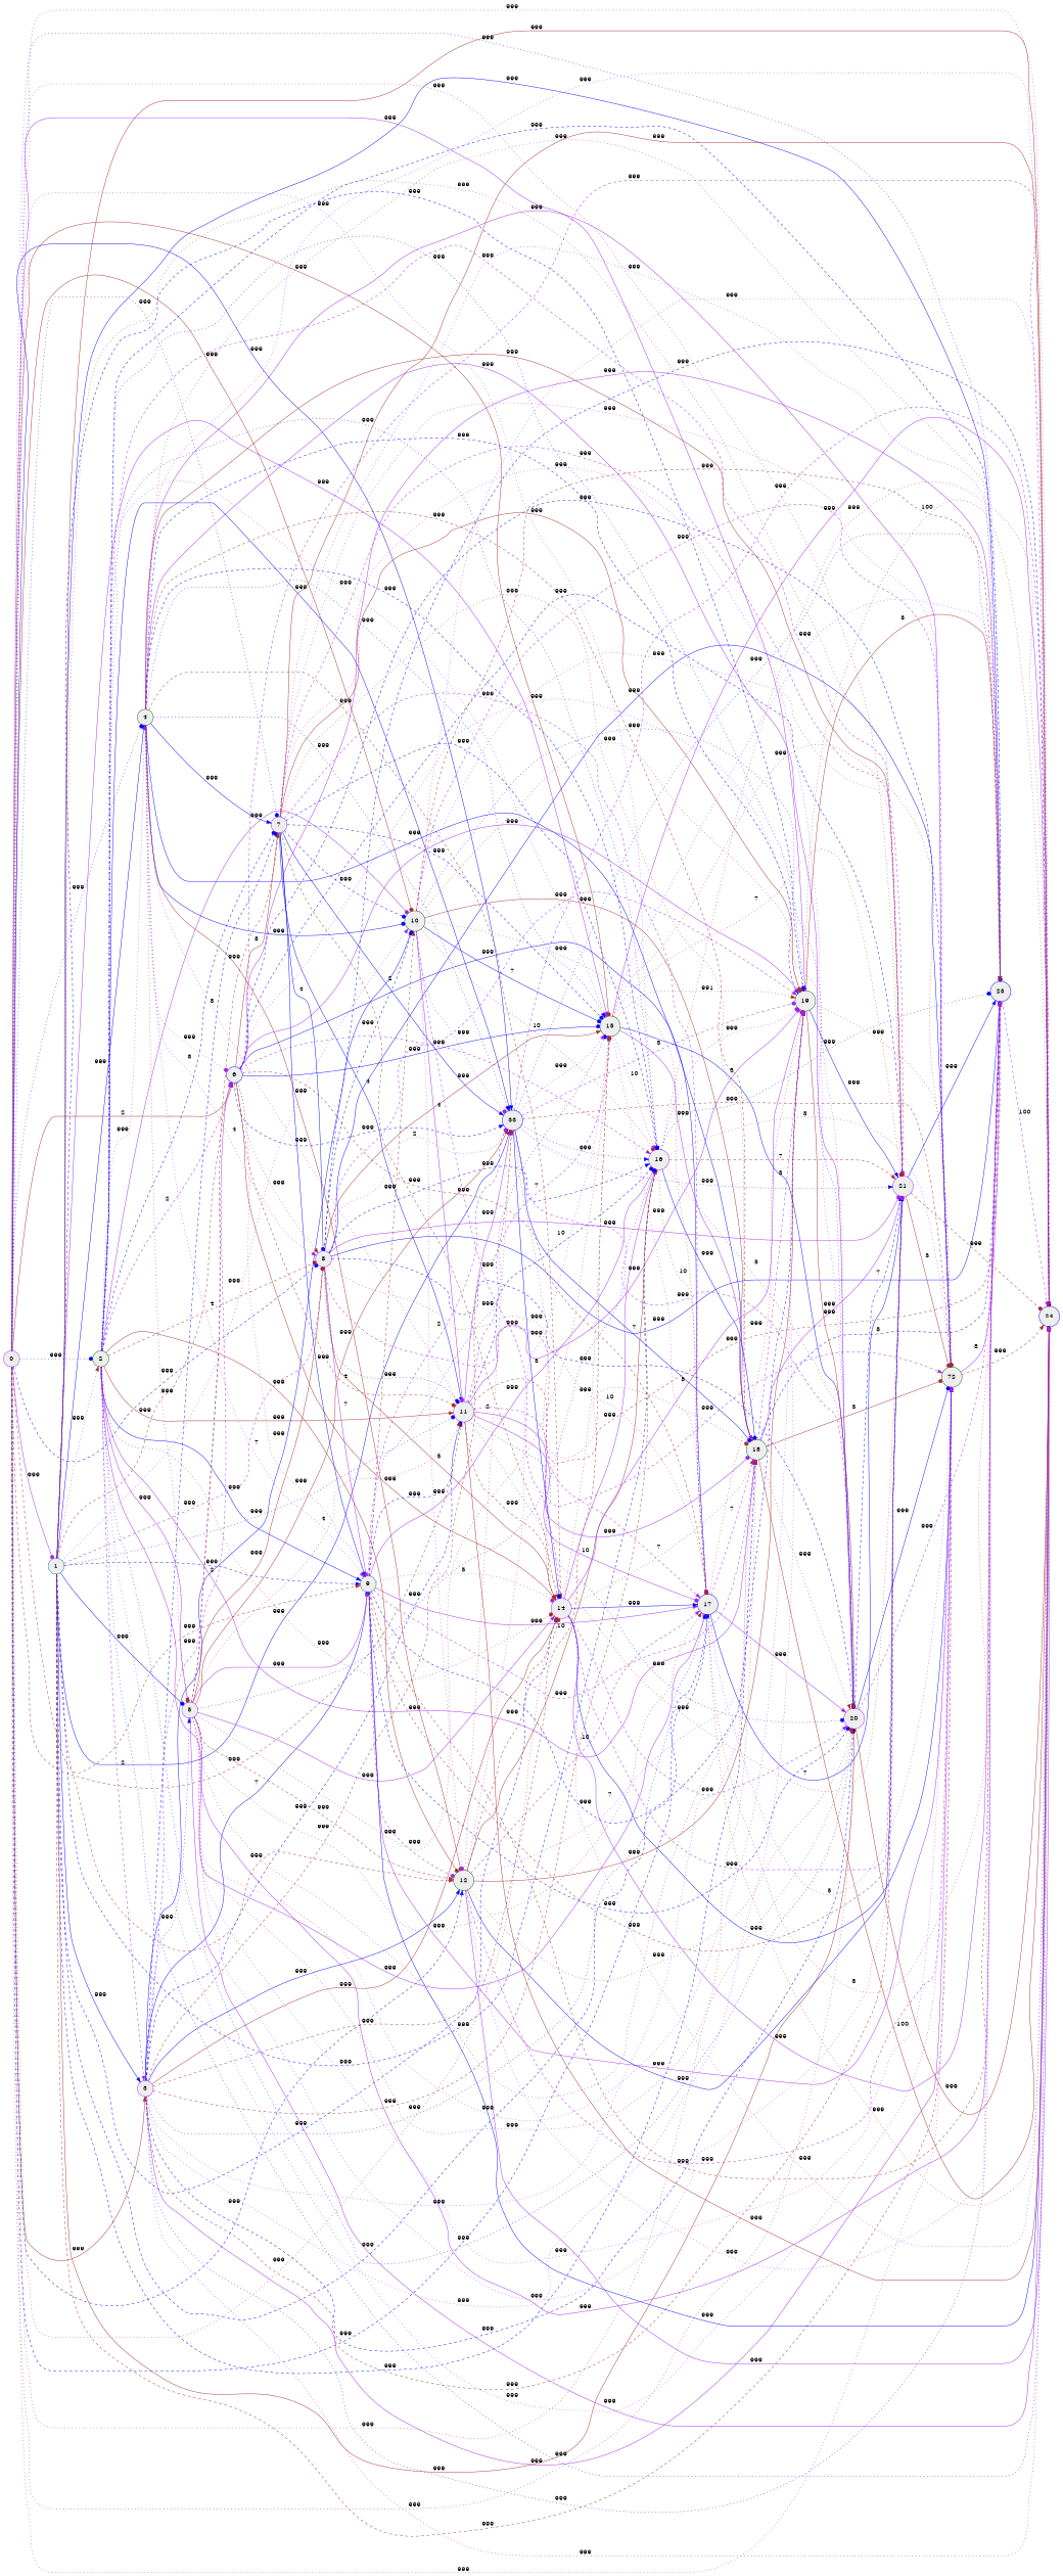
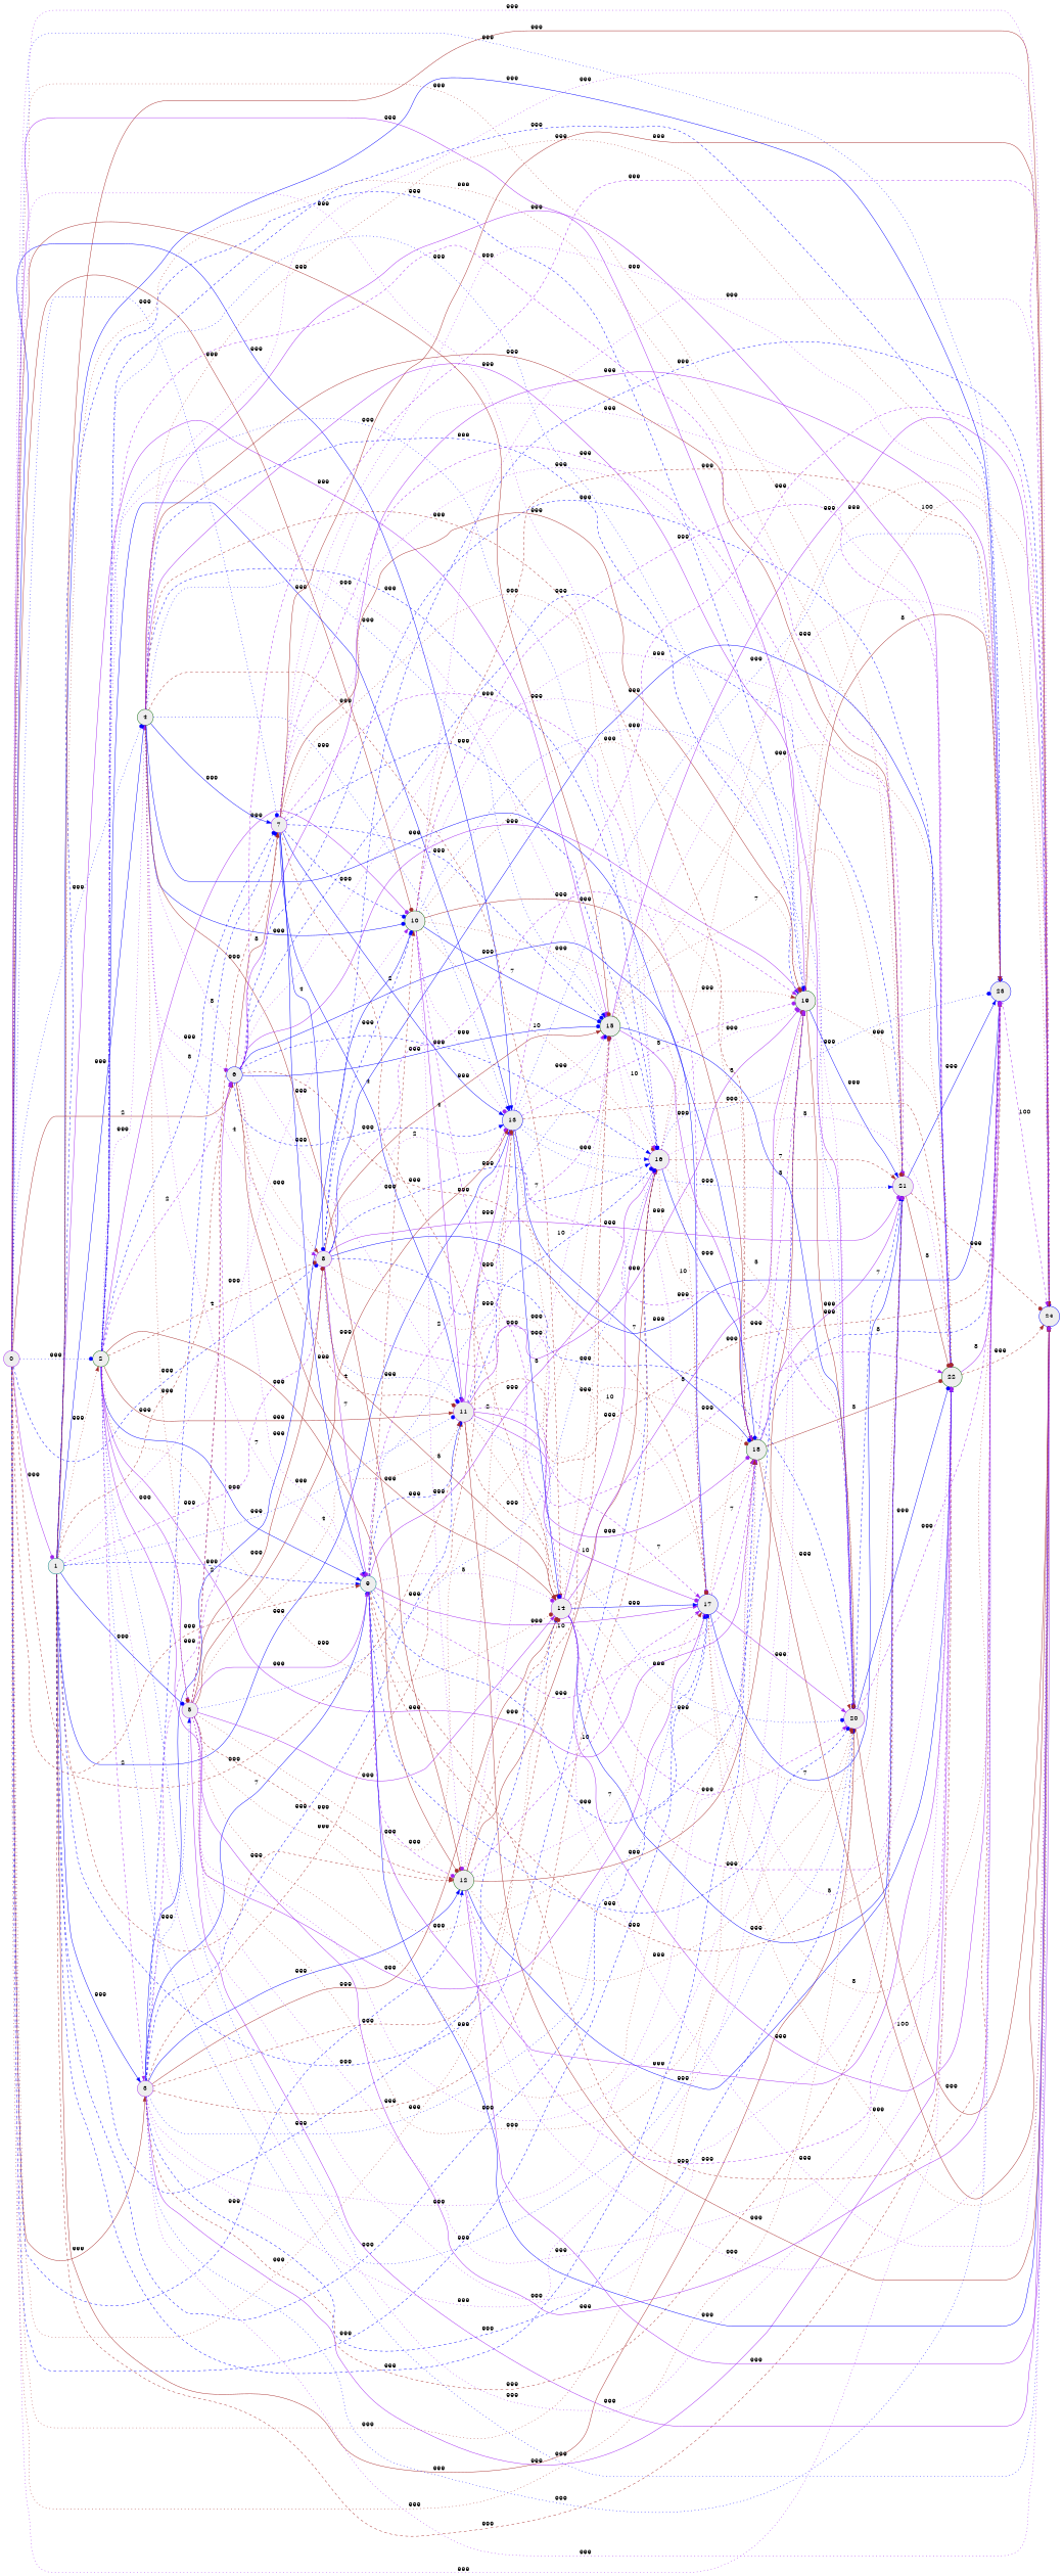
  digraph {
    rankdir=LR
    node [color=purple fillcolor="#EEEEEE" shape=circle style=filled]
    edge [arrowhead=dot color=purple style=dotted]
    1 [color=teal]
    0
    2 [color=darkgreen]
    3
    4 [color=darkgreen]
    6 [color=blue]
    7
    8
    9 [color=teal]
    10 [color=darkgreen]
    11
    12 [color=darkgreen]
-   13 [color=blue label=33]
+   13 [color=blue]
    14
    15 [color=darkgreen]
    16
    17 [color=blue]
    18 [color=darkgreen]
    19 [color=darkgreen]
    20
    21
-   22 [color=darkgreen label=72]
+   22 [color=darkgreen]
    23 [color=blue]
    24 [color=blue]
    5
    1 -> 2 [arrowhead=normal color=brown label=999]
    1 -> 3 [arrowhead=normal color=blue label=999 style=solid]
    1 -> 4 [color=blue label=999 style=solid]
    1 -> 6 [arrowhead=normal color=brown label=999 style=dashed]
    1 -> 8 [label=999 style=dashed]
    1 -> 9 [arrowhead=normal color=blue label=999 style=dashed]
    1 -> 10 [arrowhead=normal label=999]
    1 -> 11 [color=blue label=999]
    1 -> 12 [arrowhead=normal color=brown label=999 style=dashed]
    1 -> 13 [arrowhead=normal color=blue label=999 style=solid]
    1 -> 14 [arrowhead=normal color=blue label=999 style=dashed]
    1 -> 15 [arrowhead=normal label=999 style=solid]
    1 -> 16 [arrowhead=normal color=blue label=999 style=dashed]
    1 -> 17 [color=blue label=999 style=dashed]
    1 -> 18 [arrowhead=normal color=blue label=999 style=dashed]
    1 -> 19 [color=blue label=999 style=dashed]
    1 -> 20 [color=brown label=999 style=solid]
    1 -> 21 [arrowhead=normal color=brown label=999]
    1 -> 22 [color=brown label=999 style=dashed]
    1 -> 23 [arrowhead=normal color=blue label=999 style=solid]
    1 -> 24 [color=brown label=999 style=solid]
    1 -> 5 [color=blue label=999 style=solid]
    0 -> 1 [label=999 style=solid]
    0 -> 2 [color=blue label=999]
    0 -> 3 [arrowhead=normal color=brown label=999 style=solid]
    0 -> 4 [color=blue label=999]
    0 -> 6 [arrowhead=normal color=brown label=2 style=solid]
    0 -> 7 [color=blue label=999]
    0 -> 8 [color=blue label=999 style=dashed]
    0 -> 9 [arrowhead=normal color=brown label=999 style=dashed]
    0 -> 10 [color=brown label=999 style=solid]
    0 -> 11 [arrowhead=normal color=brown label=999 style=dashed]
    0 -> 12 [arrowhead=normal color=blue label=999 style=dashed]
    0 -> 13 [arrowhead=normal color=blue label=999 style=solid]
    0 -> 14 [color=brown label=999]
    0 -> 15 [color=brown label=999 style=solid]
    0 -> 16 [label=999]
    0 -> 17 [color=blue label=999 style=dashed]
    0 -> 18 [arrowhead=normal color=brown label=999]
    0 -> 19 [label=999 style=solid]
    0 -> 20 [color=brown label=999]
    0 -> 21 [color=brown label=999]
    0 -> 22 [arrowhead=normal label=999]
    0 -> 23 [color=blue label=999]
    0 -> 24 [label=999]
    2 -> 3 [arrowhead=normal label=2 style=dashed]
    2 -> 4 [arrowhead=normal label=999]
    2 -> 6 [arrowhead=normal label=2 style=dashed]
    2 -> 7 [color=blue label=8 style=dashed]
    2 -> 8 [color=brown label=4 style=dashed]
    2 -> 9 [arrowhead=normal color=blue label=999 style=solid]
    2 -> 10 [label=999 style=solid]
    2 -> 11 [arrowhead=normal color=brown label=999 style=solid]
    2 -> 12 [color=brown label=999 style=solid]
    2 -> 13 [arrowhead=normal color=blue label=999 style=solid]
    2 -> 14 [color=brown label=999]
    2 -> 15 [label=999]
    2 -> 16 [color=blue label=999]
    2 -> 17 [label=999 style=solid]
    2 -> 18 [arrowhead=normal label=999 style=solid]
    2 -> 19 [arrowhead=normal color=blue label=999]
    2 -> 20 [color=blue label=999]
    2 -> 21 [arrowhead=normal label=999 style=dashed]
    2 -> 22 [arrowhead=normal label=999]
    2 -> 23 [color=blue label=999 style=dashed]
    2 -> 24 [color=blue label=999]
    2 -> 5 [arrowhead=normal label=999 style=solid]
    3 -> 6 [arrowhead=normal label=999 style=dashed]
    3 -> 7 [color=blue label=8 style=dashed]
    3 -> 9 [color=blue label=7 style=solid]
    3 -> 10 [arrowhead=normal color=blue label=999 style=solid]
    3 -> 11 [arrowhead=normal color=blue label=999 style=dashed]
    3 -> 12 [arrowhead=normal color=blue label=999 style=solid]
    3 -> 13 [arrowhead=normal color=brown label=999 style=dashed]
    3 -> 14 [color=brown label=999 style=solid]
    3 -> 15 [color=brown label=999 style=dashed]
    3 -> 16 [arrowhead=normal color=brown label=999 style=dashed]
    3 -> 17 [arrowhead=normal color=blue label=999]
    3 -> 18 [label=999]
    3 -> 19 [label=999]
    3 -> 20 [arrowhead=normal color=blue label=999 style=dashed]
    3 -> 21 [arrowhead=normal color=brown label=999 style=dashed]
    3 -> 22 [arrowhead=normal label=999 style=solid]
    3 -> 23 [color=blue label=999]
    3 -> 24 [label=999]
    3 -> 5 [arrowhead=normal color=blue label=999]
    4 -> 6 [label=999]
    4 -> 7 [arrowhead=normal color=blue label=999 style=solid]
    4 -> 8 [arrowhead=normal label=4]
    4 -> 9 [arrowhead=normal label=7]
    4 -> 10 [color=blue label=999 style=solid]
    4 -> 11 [arrowhead=normal label=999]
    4 -> 12 [color=brown label=999 style=solid]
    4 -> 13 [arrowhead=normal color=blue label=999]
    4 -> 14 [arrowhead=normal color=brown label=999 style=dashed]
    4 -> 15 [arrowhead=normal color=blue label=999]
    4 -> 16 [color=blue label=999 style=dashed]
    4 -> 17 [color=blue label=999 style=solid]
    4 -> 18 [arrowhead=normal color=brown label=999 style=dashed]
    4 -> 19 [arrowhead=normal color=blue label=999 style=dashed]
    4 -> 20 [arrowhead=normal label=999 style=solid]
    4 -> 21 [color=brown label=999 style=solid]
    4 -> 22 [label=999 style=solid]
    4 -> 23 [arrowhead=normal color=brown label=999]
    4 -> 24 [arrowhead=normal label=999]
    4 -> 5 [color=brown label=999]
    6 -> 7 [arrowhead=normal color=brown label=8 style=solid]
    6 -> 8 [arrowhead=normal color=brown label=999]
    6 -> 9 [label=999]
    6 -> 11 [color=brown label=4 style=dashed]
    6 -> 13 [arrowhead=normal color=blue label=999 style=dashed]
    6 -> 14 [arrowhead=normal color=brown label=999 style=solid]
    6 -> 15 [color=blue label=999 style=solid]
-   6 -> 16 [arrowhead=normal label=999 style=dashed]
+   6 -> 16 [arrowhead=normal color=blue label=999 style=dashed]
    6 -> 17 [color=brown label=999 style=dashed]
    6 -> 18 [arrowhead=normal color=blue label=999 style=solid]
    6 -> 19 [arrowhead=normal label=999 style=solid]
    6 -> 20 [label=999]
    6 -> 21 [arrowhead=normal color=blue label=999 style=dashed]
    6 -> 22 [color=blue label=999 style=dashed]
    6 -> 23 [arrowhead=normal label=999 style=solid]
    6 -> 24 [label=999 style=dashed]
    7 -> 8 [color=blue label=4 style=solid]
    7 -> 9 [arrowhead=normal color=blue label=999 style=solid]
    7 -> 10 [color=blue label=999 style=dashed]
    7 -> 11 [arrowhead=normal color=blue label=4 style=solid]
    7 -> 13 [arrowhead=normal color=blue label=2 style=solid]
    7 -> 14 [arrowhead=normal color=brown label=999 style=dashed]
    7 -> 15 [color=blue label=999 style=dashed]
    7 -> 16 [color=blue label=999 style=dashed]
    7 -> 17 [arrowhead=normal label=999 style=dashed]
    7 -> 18 [color=brown label=999]
    7 -> 19 [arrowhead=normal color=brown label=999 style=solid]
    7 -> 20 [label=999]
    7 -> 21 [arrowhead=normal label=999 style=dashed]
    7 -> 22 [label=999]
    7 -> 23 [arrowhead=normal label=999]
    7 -> 24 [color=brown label=999 style=solid]
    8 -> 9 [label=7 style=solid]
    8 -> 10 [color=blue label=999 style=dashed]
    8 -> 11 [color=blue label=999]
    8 -> 13 [label=2]
    8 -> 14 [arrowhead=normal color=brown label=5 style=solid]
    8 -> 15 [arrowhead=normal color=brown label=999 style=solid]
    8 -> 16 [arrowhead=normal color=blue label=999 style=dashed]
    8 -> 17 [arrowhead=normal label=999 style=dashed]
    8 -> 18 [color=brown label=999]
    8 -> 19 [arrowhead=normal label=999 style=dashed]
    8 -> 20 [arrowhead=normal color=blue label=999 style=dashed]
    8 -> 21 [label=999 style=solid]
    8 -> 22 [color=blue label=999 style=solid]
    8 -> 23 [color=blue label=999 style=solid]
    8 -> 24 [color=blue label=999 style=dashed]
    9 -> 10 [arrowhead=normal color=brown label=999 style=dashed]
    9 -> 11 [color=blue label=999 style=dashed]
    9 -> 12 [label=999 style=dashed]
    9 -> 13 [label=2 style=dashed]
    9 -> 14 [label=5]
    9 -> 15 [color=blue label=999]
    9 -> 16 [label=999 style=solid]
    9 -> 17 [arrowhead=normal label=999 style=solid]
    9 -> 18 [arrowhead=normal label=999 style=dashed]
    9 -> 19 [arrowhead=normal color=blue label=999 style=dashed]
    9 -> 20 [color=blue label=999 style=dashed]
    9 -> 21 [color=brown label=999 style=dashed]
    9 -> 22 [label=999 style=solid]
    9 -> 23 [arrowhead=normal color=brown label=999 style=dashed]
    9 -> 24 [color=blue label=999 style=solid]
    10 -> 11 [label=4 style=solid]
    10 -> 12 [label=999]
    10 -> 13 [label=999]
    10 -> 14 [label=999 style=dashed]
    10 -> 15 [color=blue label=7 style=solid]
    10 -> 16 [color=brown label=10]
    10 -> 17 [color=brown label=999]
    10 -> 18 [color=brown label=999 style=solid]
    10 -> 19 [color=brown label=999]
    10 -> 20 [color=blue label=999]
    10 -> 21 [arrowhead=normal label=999]
    10 -> 22 [label=999 style=dashed]
    10 -> 23 [arrowhead=normal color=brown label=999 style=dashed]
    10 -> 24 [arrowhead=normal label=999]
    11 -> 13 [arrowhead=normal label=999 style=solid]
    11 -> 14 [arrowhead=normal color=brown label=999 style=dashed]
    11 -> 15 [label=7 style=dashed]
    11 -> 16 [color=blue label=10 style=dashed]
    11 -> 17 [label=10 style=solid]
    11 -> 18 [label=999 style=solid]
    11 -> 19 [label=999 style=solid]
    11 -> 20 [color=blue label=999]
    11 -> 21 [color=brown label=999]
    11 -> 22 [arrowhead=normal label=999 style=dashed]
    11 -> 23 [arrowhead=normal color=brown label=999 style=dashed]
    11 -> 24 [arrowhead=normal color=brown label=999 style=solid]
    12 -> 13 [color=brown label=2]
    12 -> 14 [color=brown label=999 style=dashed]
    12 -> 15 [label=999]
    12 -> 16 [color=brown label=10 style=solid]
    12 -> 17 [arrowhead=normal label=10 style=dashed]
    12 -> 18 [label=7]
    12 -> 19 [arrowhead=normal color=brown label=999 style=solid]
    12 -> 20 [color=brown label=999]
    12 -> 21 [arrowhead=normal color=blue label=999 style=solid]
    12 -> 22 [label=999 style=dashed]
    12 -> 23 [label=999]
    12 -> 24 [arrowhead=normal label=999 style=solid]
    13 -> 14 [color=blue label=5 style=solid]
    13 -> 15 [arrowhead=normal label=999]
    13 -> 16 [arrowhead=normal color=blue label=999]
    13 -> 17 [color=brown label=10]
    13 -> 18 [color=blue label=7 style=solid]
    13 -> 19 [label=5 style=dashed]
    13 -> 20 [arrowhead=normal label=999 style=dashed]
    13 -> 21 [arrowhead=normal color=blue label=999]
    13 -> 22 [color=brown label=999 style=dashed]
    13 -> 23 [arrowhead=normal color=blue label=999]
    13 -> 24 [arrowhead=normal label=999 style=dashed]
    14 -> 15 [color=brown label=999]
    14 -> 16 [arrowhead=normal label=999 style=solid]
    14 -> 17 [arrowhead=normal color=blue label=999 style=solid]
    14 -> 18 [arrowhead=normal color=brown label=7]
    14 -> 19 [label=5 style=solid]
    14 -> 20 [arrowhead=normal label=999 style=dashed]
    14 -> 21 [label=999 style=dashed]
    14 -> 22 [arrowhead=normal color=blue label=999 style=solid]
    14 -> 23 [label=999 style=solid]
    14 -> 24 [arrowhead=normal label=999]
    15 -> 16 [arrowhead=normal label=10]
    15 -> 17 [label=999]
    15 -> 18 [arrowhead=normal label=999 style=solid]
-   15 -> 19 [arrowhead=normal color=brown label=991]
+   15 -> 19 [arrowhead=normal color=brown label=999]
    15 -> 20 [color=blue label=5 style=solid]
    15 -> 21 [color=brown label=7]
    15 -> 22 [color=brown label=999]
    15 -> 23 [arrowhead=normal label=999]
    15 -> 24 [arrowhead=normal label=999 style=solid]
    16 -> 17 [color=brown label=10]
    16 -> 18 [color=blue label=999 style=solid]
    16 -> 19 [label=999]
    16 -> 20 [color=brown label=5]
    16 -> 21 [arrowhead=normal color=brown label=7 style=dashed]
    16 -> 22 [label=5]
    16 -> 23 [color=blue label=999]
    16 -> 24 [arrowhead=normal color=brown label=999]
    17 -> 18 [arrowhead=normal label=7 style=dashed]
    17 -> 19 [color=brown label=999]
    17 -> 20 [arrowhead=normal label=999 style=solid]
    17 -> 21 [arrowhead=normal color=blue label=7 style=solid]
    17 -> 22 [label=5]
    17 -> 23 [arrowhead=normal color=brown label=8]
    17 -> 24 [color=brown label=999]
    18 -> 19 [arrowhead=normal label=5 style=dashed]
    18 -> 20 [arrowhead=normal color=brown label=999]
    18 -> 21 [arrowhead=normal label=999 style=solid]
    18 -> 22 [color=brown label=5 style=solid]
    18 -> 23 [color=blue label=8 style=dashed]
    18 -> 24 [color=brown label=100 style=solid]
    19 -> 20 [color=brown label=999 style=solid]
    19 -> 21 [arrowhead=normal color=blue label=999 style=solid]
    19 -> 22 [color=brown label=999]
    19 -> 23 [arrowhead=normal color=brown label=8 style=solid]
    19 -> 24 [arrowhead=normal color=brown label=100]
    20 -> 21 [arrowhead=normal color=blue label=7 style=dashed]
    20 -> 22 [color=blue label=999 style=solid]
    20 -> 23 [arrowhead=normal label=999 style=dashed]
    20 -> 24 [arrowhead=normal color=brown label=999 style=solid]
    21 -> 22 [color=brown label=5 style=solid]
    21 -> 23 [arrowhead=normal color=blue label=999 style=solid]
    21 -> 24 [color=brown label=999 style=dashed]
    22 -> 23 [label=8 style=solid]
    22 -> 24 [arrowhead=normal color=brown label=999 style=dashed]
    23 -> 24 [arrowhead=normal label=100 style=dashed]
    5 -> 6 [label=2 style=dashed]
    5 -> 7 [arrowhead=normal color=brown label=999 style=dashed]
    5 -> 8 [color=brown label=999 style=solid]
    5 -> 9 [arrowhead=normal label=999 style=solid]
    5 -> 11 [arrowhead=normal color=brown label=4]
    5 -> 12 [arrowhead=normal color=brown label=999 style=dashed]
    5 -> 13 [arrowhead=normal color=brown label=999 style=solid]
    5 -> 14 [arrowhead=normal label=999 style=solid]
    5 -> 15 [arrowhead=normal color=brown label=999]
    5 -> 16 [color=blue label=999]
    5 -> 17 [arrowhead=normal color=brown label=999]
    5 -> 18 [arrowhead=normal color=brown label=999]
    5 -> 19 [label=999]
    5 -> 20 [arrowhead=normal color=brown label=999]
    5 -> 21 [label=999]
    5 -> 22 [arrowhead=normal label=999]
    5 -> 23 [label=999 style=solid]
    5 -> 24 [label=999 style=solid]
  }
